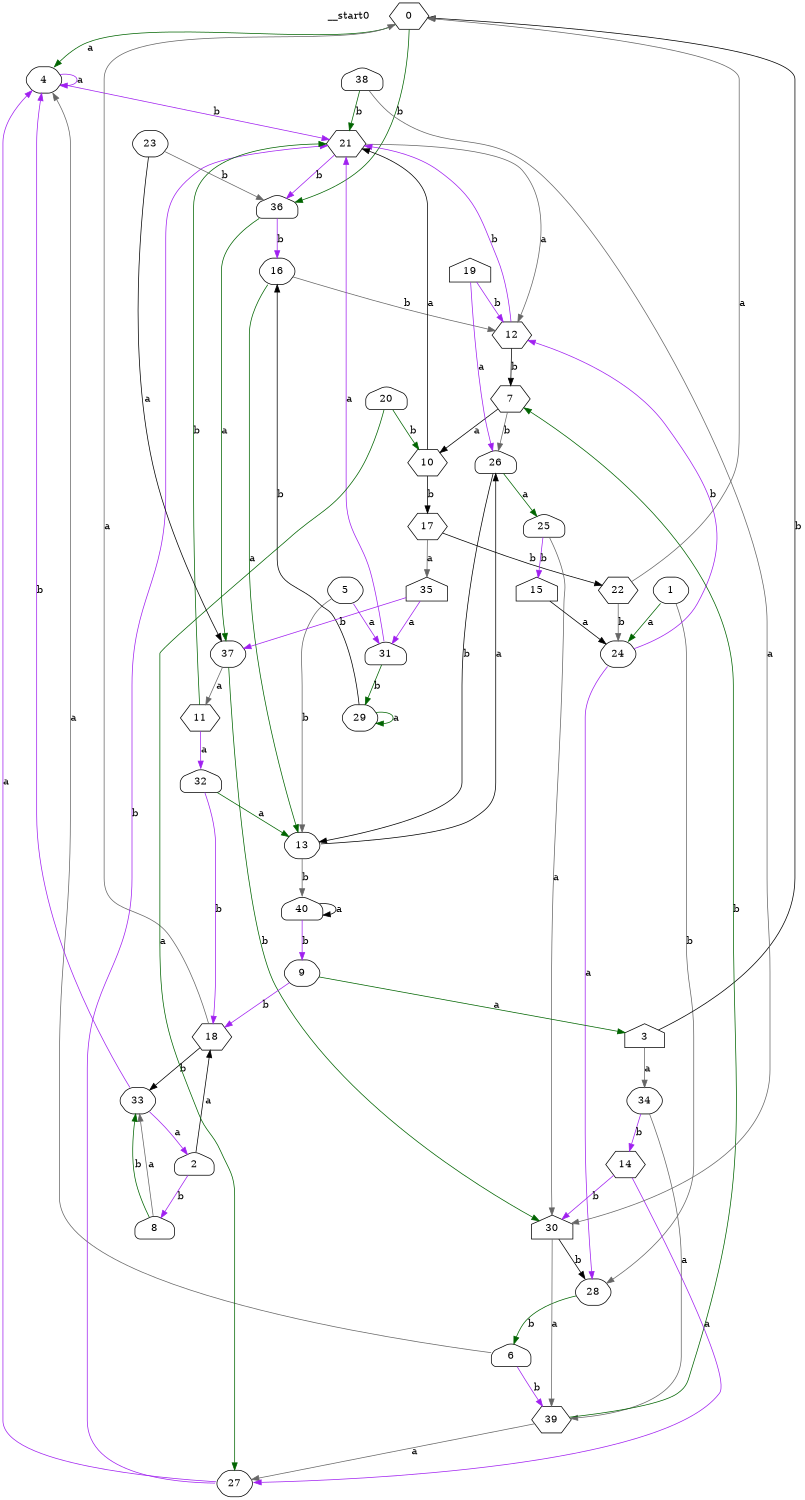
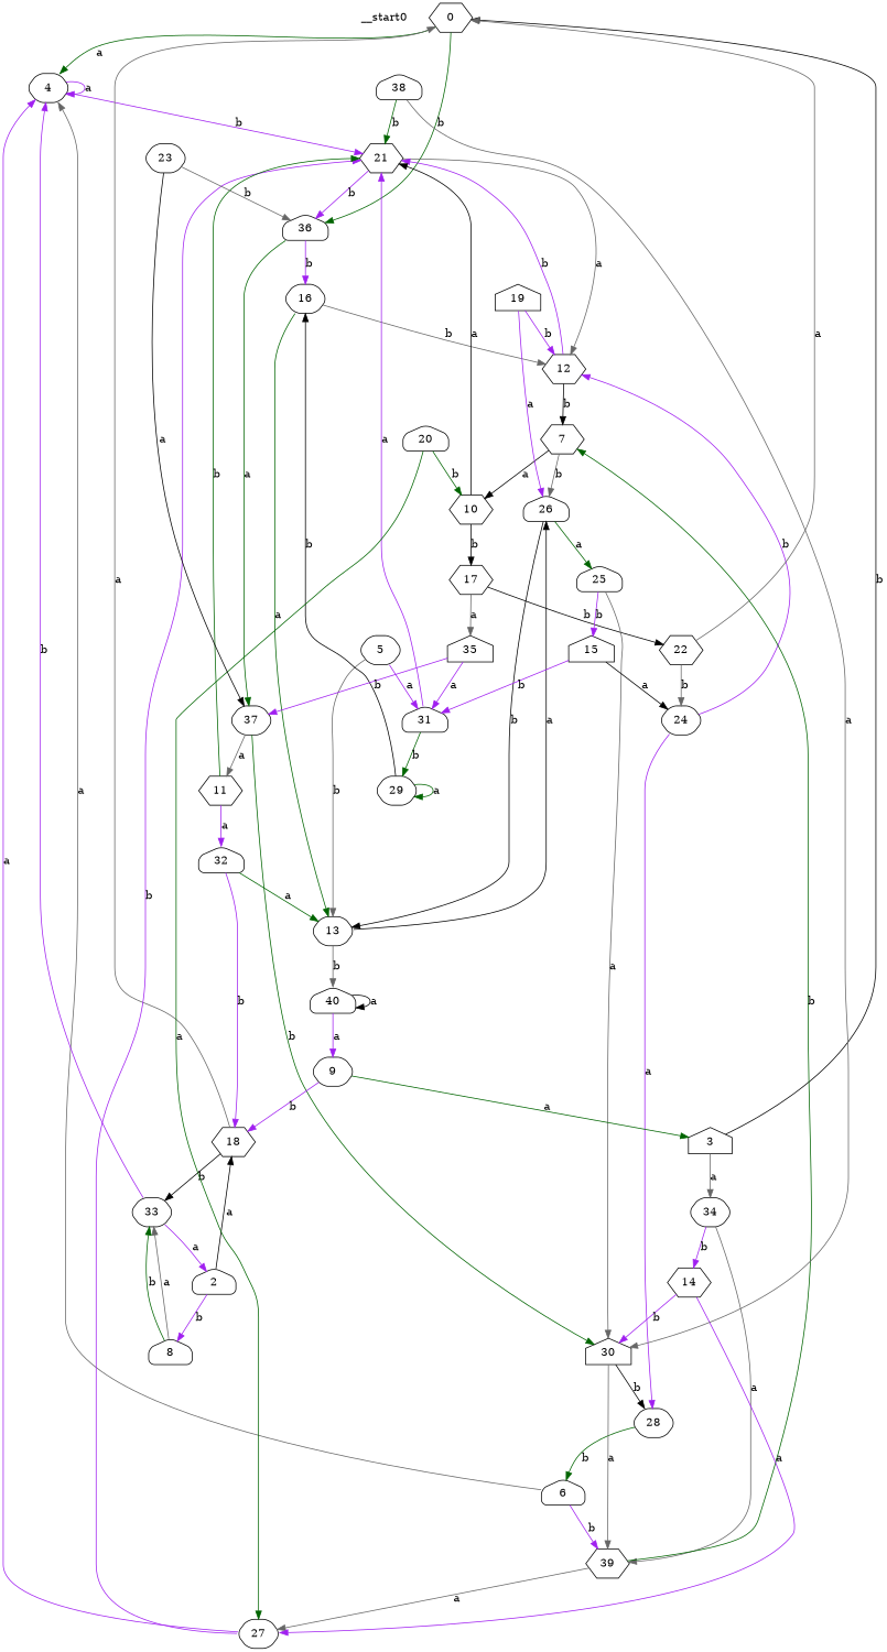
  digraph {
    rankdir=TB
    node [shape=hexagon color=black fillcolor=white style="rounded,filled"]
    edge [color=purple]
    __start0 [shape=none color="" fillcolor="" style=""]
    n2 [label=0 style=filled]
    n3 [label=4]
    n4 [label=36 shape=house]
    n5 [label=21 style=filled]
    n6 [label=16]
    n7 [label=37]
-   n8 [label=1]
    n9 [label=24]
    n10 [label=28]
    n11 [label=12 style=filled]
    n12 [label=6 shape=house]
    n13 [label=2 shape=house]
    n14 [label=8 shape=house]
    n15 [label=18 style=filled]
    n16 [label=33]
    n17 [label=3 shape=house style=filled]
    n18 [label=34]
    n19 [label=39 style=filled]
    n20 [label=14 style=filled]
    n21 [label=5]
    n22 [label=13]
    n23 [label=31 shape=house]
    n24 [label=26 shape=house]
    n25 [label=40 shape=house]
    n26 [label=29]
    n27 [label=7 style=filled]
    n28 [label=27]
    n29 [label=10 style=filled]
    n30 [label=17 style=filled]
    n31 [label=25 shape=house]
    n32 [label=9]
    n33 [label=22 style=filled]
    n34 [label=35 shape=house style=filled]
    n35 [label=11 style=filled]
    n36 [label=32 shape=house]
    n37 [label=30 shape=house style=filled]
    n38 [label=15 shape=house style=filled]
    n39 [label=19 shape=house style=filled]
    n40 [label=20 shape=house]
    n41 [label=23]
    n42 [label=38 shape=house]
    n2 -> n3 [color=darkgreen label=a]
    n2 -> n4 [color=darkgreen label=b]
    n3 -> n3 [label=a]
    n3 -> n5 [label=b]
    n4 -> n6 [label=b]
    n4 -> n7 [color=darkgreen label=a]
    n5 -> n4 [label=b]
    n5 -> n11 [color=gray40 label=a]
    n6 -> n11 [color=gray40 label=b]
    n6 -> n22 [color=darkgreen label=a]
    n7 -> n35 [color=gray40 label=a]
    n7 -> n37 [color=darkgreen label=b]
-   n8 -> n9 [color=darkgreen label=a]
-   n8 -> n10 [color=gray40 label=b]
    n9 -> n10 [label=a]
    n9 -> n11 [label=b]
    n10 -> n12 [color=darkgreen label=b]
    n11 -> n5 [label=b]
    n11 -> n27 [color=black label=b]
    n12 -> n3 [color=gray40 label=a]
    n12 -> n19 [label=b]
    n13 -> n14 [label=b]
    n13 -> n15 [color=black label=a]
    n14 -> n16 [color=gray40 label=a]
    n14 -> n16 [color=darkgreen label=b]
    n15 -> n2 [color=gray40 label=a]
    n15 -> n16 [color=black label=b]
    n16 -> n3 [label=b]
    n16 -> n13 [label=a]
    n17 -> n2 [color=black label=b]
    n17 -> n18 [color=gray40 label=a]
    n18 -> n19 [color=gray40 label=a]
    n18 -> n20 [label=b]
    n19 -> n27 [color=darkgreen label=b]
    n19 -> n28 [color=gray40 label=a]
    n20 -> n28 [label=a]
    n20 -> n37 [label=b]
    n21 -> n22 [color=gray40 label=b]
    n21 -> n23 [label=a]
    n22 -> n24 [color=black label=a]
    n22 -> n25 [color=gray40 label=b]
    n23 -> n5 [label=a]
    n23 -> n26 [color=darkgreen label=b]
    n24 -> n22 [color=black label=b]
    n24 -> n31 [color=darkgreen label=a]
    n25 -> n25 [color=black label=a]
-   n25 -> n32 [label=b]
+   n25 -> n32 [label=a]
    n26 -> n6 [color=black label=b]
    n26 -> n26 [color=darkgreen label=a]
    n27 -> n24 [color=gray40 label=b]
    n27 -> n29 [color=black label=a]
    n28 -> n3 [label=a]
    n28 -> n5 [label=b]
    n29 -> n5 [color=black label=a]
    n29 -> n30 [color=black label=b]
    n30 -> n33 [color=black label=b]
    n30 -> n34 [color=gray40 label=a]
    n31 -> n37 [color=gray40 label=a]
    n31 -> n38 [label=b]
    n32 -> n15 [label=b]
    n32 -> n17 [color=darkgreen label=a]
    n33 -> n2 [color=gray40 label=a]
    n33 -> n9 [color=gray40 label=b]
    n34 -> n7 [label=b]
    n34 -> n23 [label=a]
    n35 -> n5 [color=darkgreen label=b]
    n35 -> n36 [label=a]
    n36 -> n15 [label=b]
    n36 -> n22 [color=darkgreen label=a]
    n37 -> n10 [color=black label=b]
    n37 -> n19 [color=gray40 label=a]
    n38 -> n9 [color=black label=a]
+   n38 -> n23 [label=b]
    n39 -> n11 [label=b]
    n39 -> n24 [label=a]
    n40 -> n28 [color=darkgreen label=a]
    n40 -> n29 [color=darkgreen label=b]
    n41 -> n4 [color=gray40 label=b]
    n41 -> n7 [color=black label=a]
    n42 -> n5 [color=darkgreen label=b]
    n42 -> n37 [color=gray40 label=a]
  }
